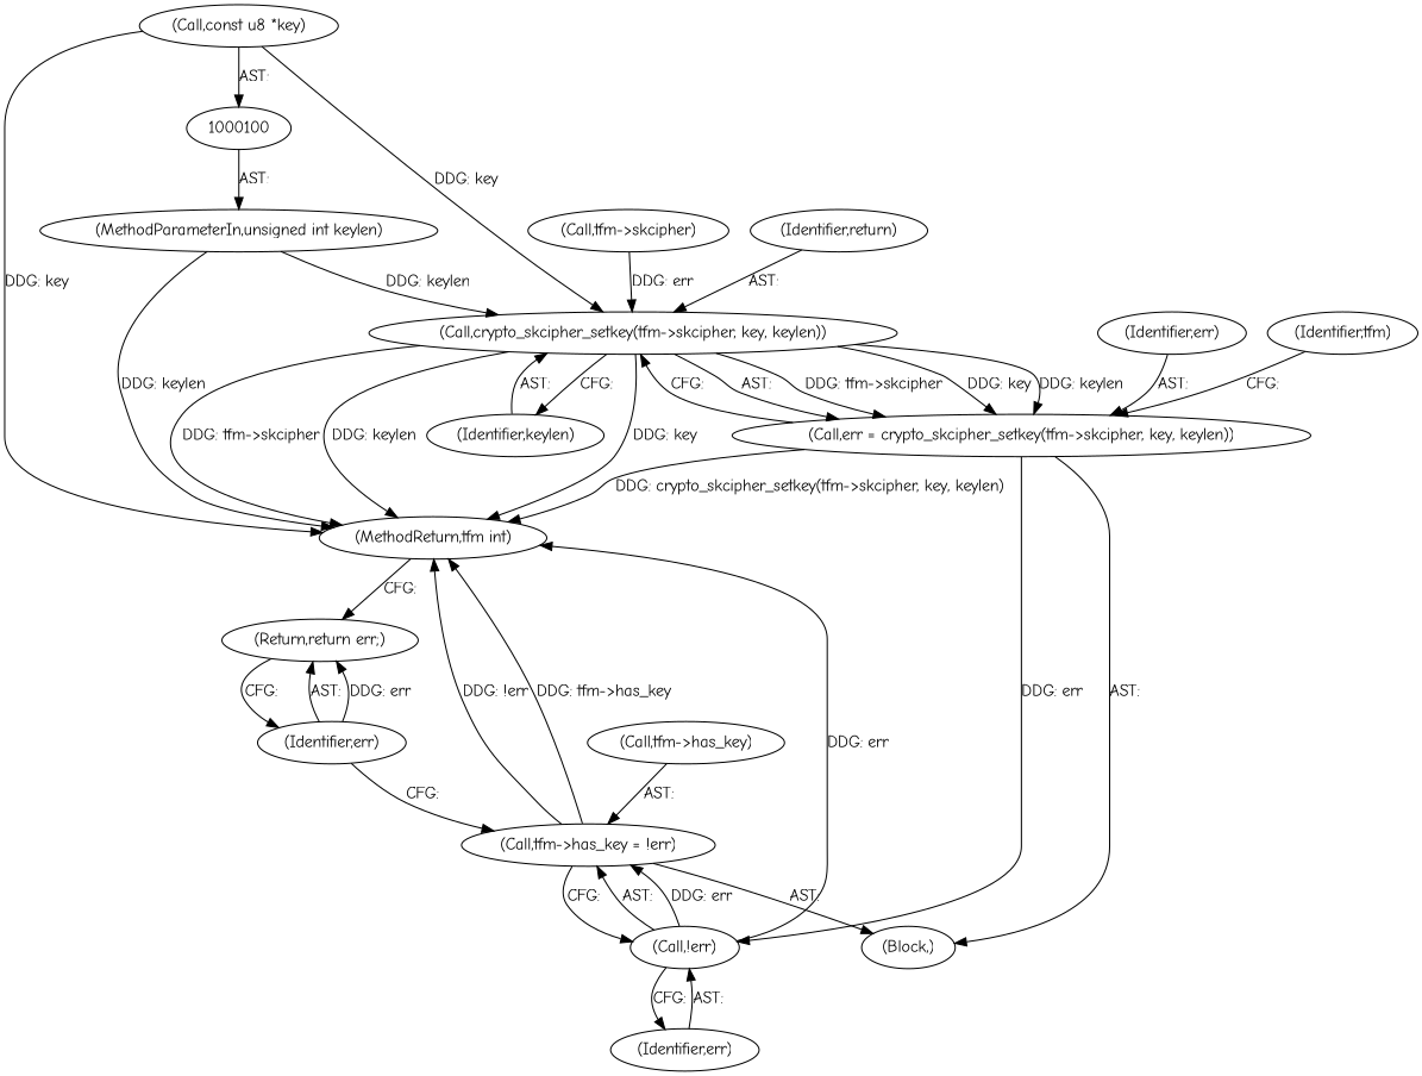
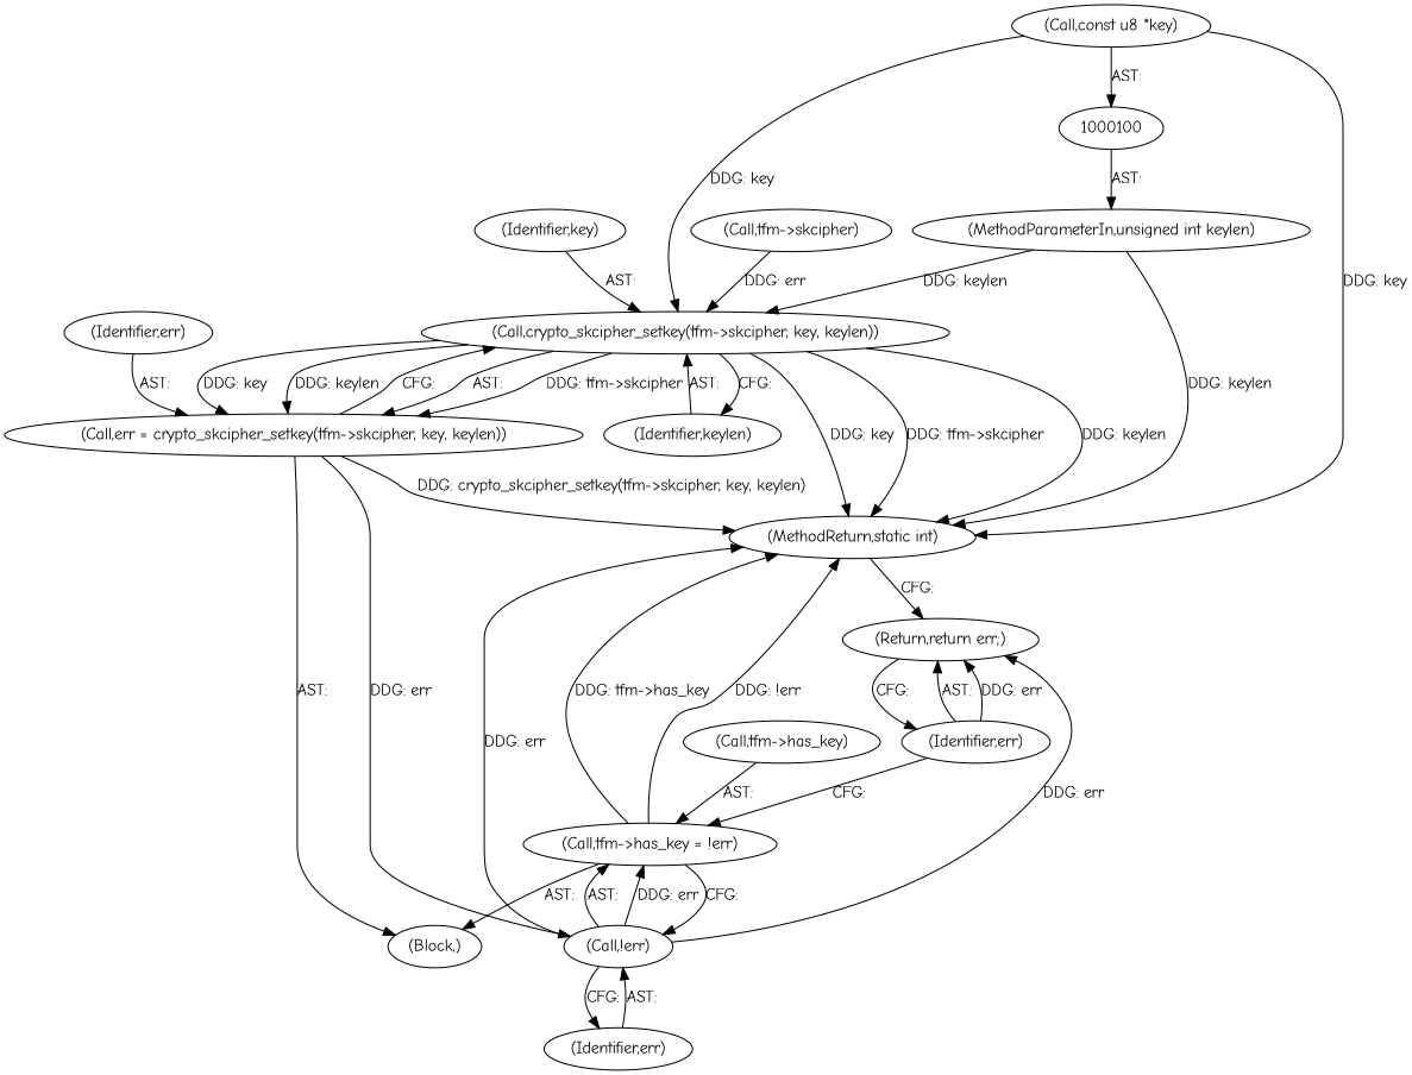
  digraph {
    fontname="Comic Neue"
    node [fontname="Comic Neue"]
    edge [fontname="Comic Neue"]
    n1 [label="(Call,crypto_skcipher_setkey(tfm->skcipher, key, keylen))"]
    n2 [label="(Call,err = crypto_skcipher_setkey(tfm->skcipher, key, keylen))"]
    n3 [label="(Identifier,keylen)"]
-   n4 [label="(MethodReturn,tfm int)"]
+   n4 [label="(MethodReturn,static int)"]
    n5 [label="(Call,!err)"]
    n6 [label="(Block,)"]
    n7 [label="(Return,return err;)"]
    n8 [label="(Call,const u8 *key)"]
    1000100
    n10 [label="(MethodParameterIn,unsigned int keylen)"]
    n11 [label="(Call,tfm->has_key = !err)"]
    n12 [label="(Identifier,err)"]
    n13 [label="(Identifier,err)"]
    n14 [label="(Call,tfm->skcipher)"]
-   n15 [label="(Identifier,return)"]
+   n15 [label="(Identifier,key)"]
    n16 [label="(Call,tfm->has_key)"]
    n17 [label="(Identifier,err)"]
-   n18 [label="(Identifier,tfm)"]
    n1 -> n2 [label="AST: "]
    n1 -> n2 [label="DDG: tfm->skcipher"]
    n1 -> n2 [label="DDG: key"]
    n1 -> n2 [label="DDG: keylen"]
    n1 -> n3 [label="CFG: "]
    n1 -> n4 [label="DDG: keylen"]
    n1 -> n4 [label="DDG: key"]
    n1 -> n4 [label="DDG: tfm->skcipher"]
    n2 -> n1 [label="CFG: "]
    n2 -> n4 [label="DDG: crypto_skcipher_setkey(tfm->skcipher, key, keylen)"]
    n2 -> n5 [label="DDG: err"]
    n2 -> n6 [label="AST: "]
    n3 -> n1 [label="AST: "]
    n4 -> n7 [label="CFG: "]
    n5 -> n4 [label="DDG: err"]
+   n5 -> n7 [label="DDG: err"]
    n5 -> n11 [label="AST: "]
    n5 -> n11 [label="DDG: err"]
    n5 -> n12 [label="CFG: "]
    n7 -> n13 [label="CFG: "]
    n8 -> n1 [label="DDG: key"]
    n8 -> n4 [label="DDG: key"]
    n8 -> 1000100 [label="AST: "]
    1000100 -> n10 [label="AST: "]
    n10 -> n1 [label="DDG: keylen"]
    n10 -> n4 [label="DDG: keylen"]
    n11 -> n4 [label="DDG: !err"]
    n11 -> n4 [label="DDG: tfm->has_key"]
    n11 -> n5 [label="CFG: "]
    n11 -> n6 [label="AST: "]
    n12 -> n5 [label="AST: "]
    n13 -> n7 [label="AST: "]
    n13 -> n7 [label="DDG: err"]
    n13 -> n11 [label="CFG: "]
    n14 -> n1 [label="DDG: err"]
    n15 -> n1 [label="AST: "]
    n16 -> n11 [label="AST: "]
    n17 -> n2 [label="AST: "]
-   n18 -> n2 [label="CFG: "]
  }
